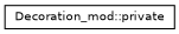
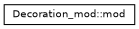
  digraph {
    rankdir=LR
-   n1 [color=black fillcolor=white fontname=Helvetica fontsize=10 height=0.2 label="Decoration_mod::private" shape=record style=filled width=0.4]
+   n1 [color=black fillcolor=white fontname=Helvetica fontsize=10 height=0.2 label="Decoration_mod::mod" shape=record style=filled width=0.4]
  }
